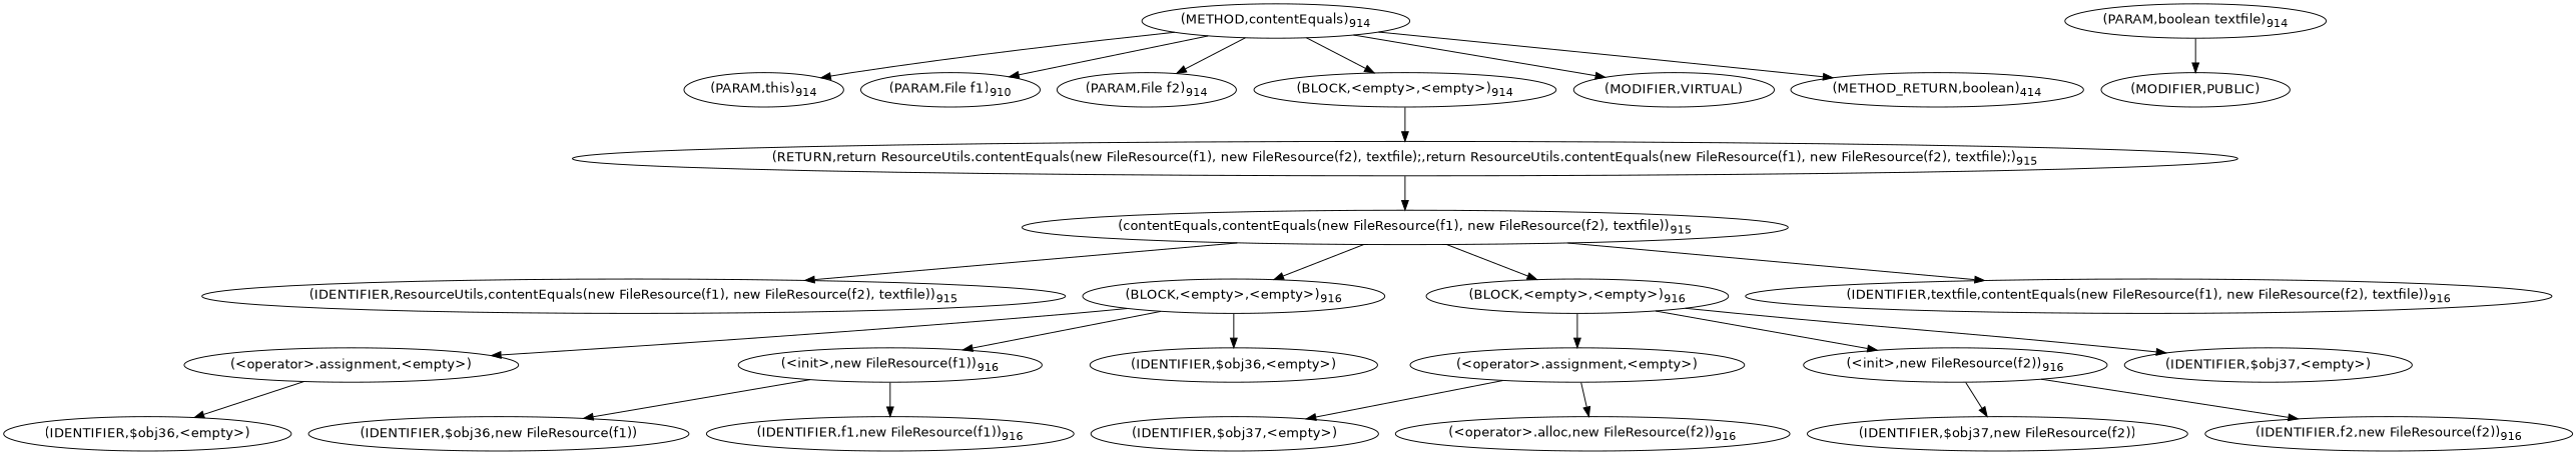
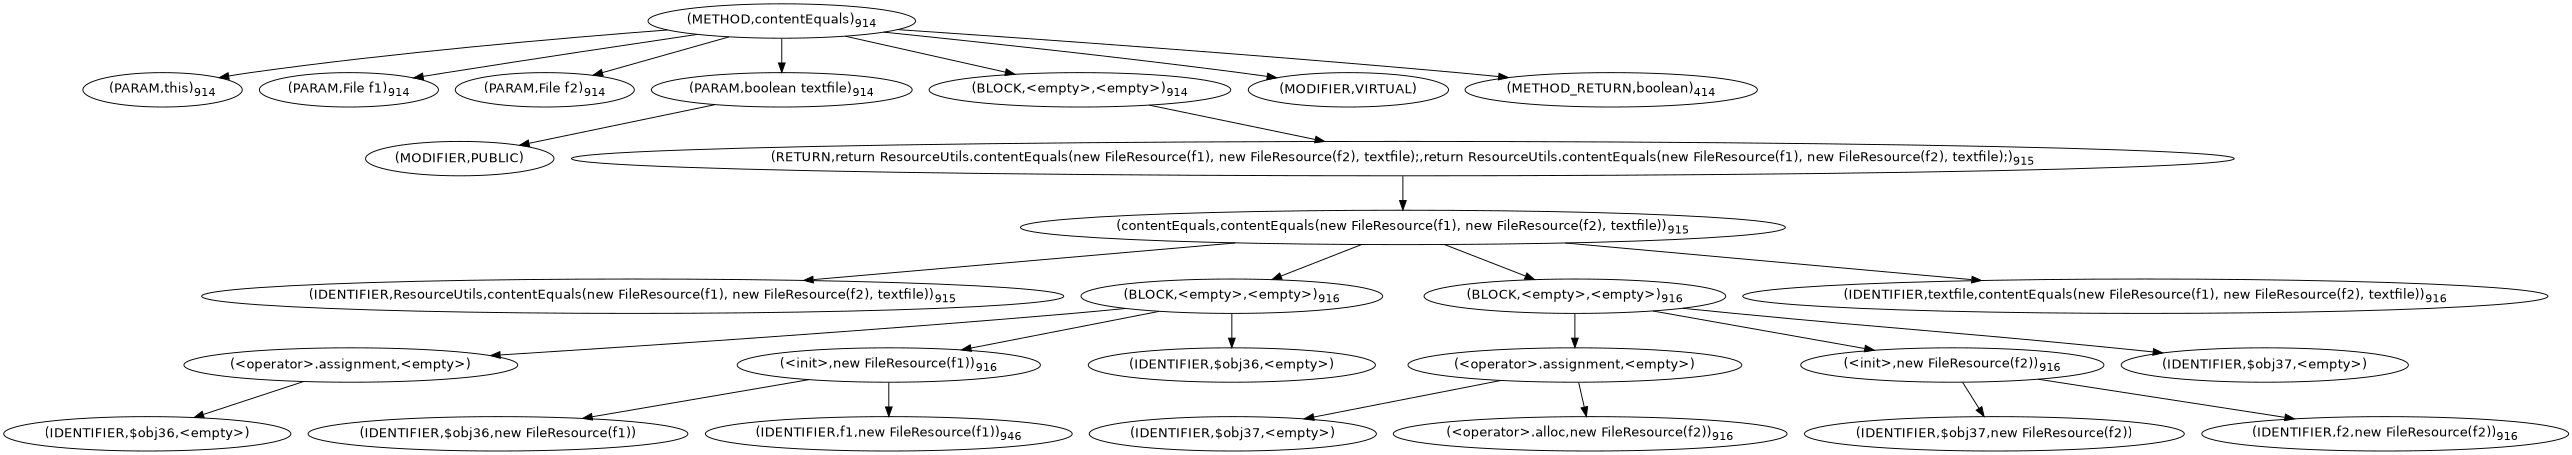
  digraph {
    fontname="DejaVu Sans"
    node [fontname="DejaVu Sans"]
    edge [fontname="DejaVu Sans"]
    n1 [label=<(METHOD,contentEquals)<SUB>914</SUB>>]
    n2 [label=<(PARAM,this)<SUB>914</SUB>>]
-   n3 [label=<(PARAM,File f1)<SUB>910</SUB>>]
+   n3 [label=<(PARAM,File f1)<SUB>914</SUB>>]
    n4 [label=<(PARAM,File f2)<SUB>914</SUB>>]
    n5 [label=<(PARAM,boolean textfile)<SUB>914</SUB>>]
    n6 [label=<(BLOCK,&lt;empty&gt;,&lt;empty&gt;)<SUB>914</SUB>>]
    n7 [label=<(MODIFIER,VIRTUAL)>]
    n8 [label=<(METHOD_RETURN,boolean)<SUB>414</SUB>>]
    n9 [label=<(MODIFIER,PUBLIC)>]
    n10 [label=<(RETURN,return ResourceUtils.contentEquals(new FileResource(f1), new FileResource(f2), textfile);,return ResourceUtils.contentEquals(new FileResource(f1), new FileResource(f2), textfile);)<SUB>915</SUB>>]
    n11 [label=<(contentEquals,contentEquals(new FileResource(f1), new FileResource(f2), textfile))<SUB>915</SUB>>]
    n12 [label=<(IDENTIFIER,ResourceUtils,contentEquals(new FileResource(f1), new FileResource(f2), textfile))<SUB>915</SUB>>]
    n13 [label=<(BLOCK,&lt;empty&gt;,&lt;empty&gt;)<SUB>916</SUB>>]
    n14 [label=<(BLOCK,&lt;empty&gt;,&lt;empty&gt;)<SUB>916</SUB>>]
    n15 [label=<(IDENTIFIER,textfile,contentEquals(new FileResource(f1), new FileResource(f2), textfile))<SUB>916</SUB>>]
    n16 [label=<(&lt;operator&gt;.assignment,&lt;empty&gt;)>]
    n17 [label=<(&lt;init&gt;,new FileResource(f1))<SUB>916</SUB>>]
    n18 [label=<(IDENTIFIER,$obj36,&lt;empty&gt;)>]
    n19 [label=<(&lt;operator&gt;.assignment,&lt;empty&gt;)>]
    n20 [label=<(&lt;init&gt;,new FileResource(f2))<SUB>916</SUB>>]
    n21 [label=<(IDENTIFIER,$obj37,&lt;empty&gt;)>]
    n22 [label=<(IDENTIFIER,$obj36,&lt;empty&gt;)>]
    n23 [label=<(IDENTIFIER,$obj36,new FileResource(f1))>]
-   n24 [label=<(IDENTIFIER,f1,new FileResource(f1))<SUB>916</SUB>>]
+   n24 [label=<(IDENTIFIER,f1,new FileResource(f1))<SUB>946</SUB>>]
    n25 [label=<(IDENTIFIER,$obj37,&lt;empty&gt;)>]
    n26 [label=<(&lt;operator&gt;.alloc,new FileResource(f2))<SUB>916</SUB>>]
    n27 [label=<(IDENTIFIER,$obj37,new FileResource(f2))>]
    n28 [label=<(IDENTIFIER,f2,new FileResource(f2))<SUB>916</SUB>>]
    n1 -> n2
    n1 -> n3
    n1 -> n4
+   n1 -> n5
    n1 -> n6
    n1 -> n7
    n1 -> n8
    n5 -> n9
    n6 -> n10
    n10 -> n11
    n11 -> n12
    n11 -> n13
    n11 -> n14
    n11 -> n15
    n13 -> n16
    n13 -> n17
    n13 -> n18
    n14 -> n19
    n14 -> n20
    n14 -> n21
    n16 -> n22
    n17 -> n23
    n17 -> n24
    n19 -> n25
    n19 -> n26
    n20 -> n27
    n20 -> n28
  }
